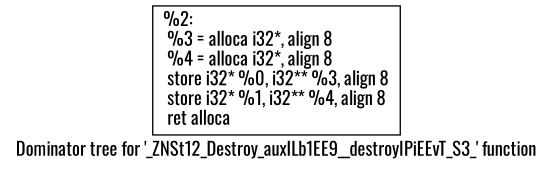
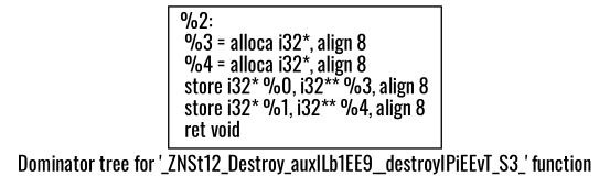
  digraph {
    label="Dominator tree for '_ZNSt12_Destroy_auxILb1EE9__destroyIPiEEvT_S3_' function"
    fontname=Oswald
-   n1 [label="{%2:\l  %3 = alloca i32*, align 8\l  %4 = alloca i32*, align 8\l  store i32* %0, i32** %3, align 8\l  store i32* %1, i32** %4, align 8\l  ret alloca\l}" shape=record fontname=Oswald]
+   n1 [label="{%2:\l  %3 = alloca i32*, align 8\l  %4 = alloca i32*, align 8\l  store i32* %0, i32** %3, align 8\l  store i32* %1, i32** %4, align 8\l  ret void\l}" shape=record fontname=Oswald]
  }
